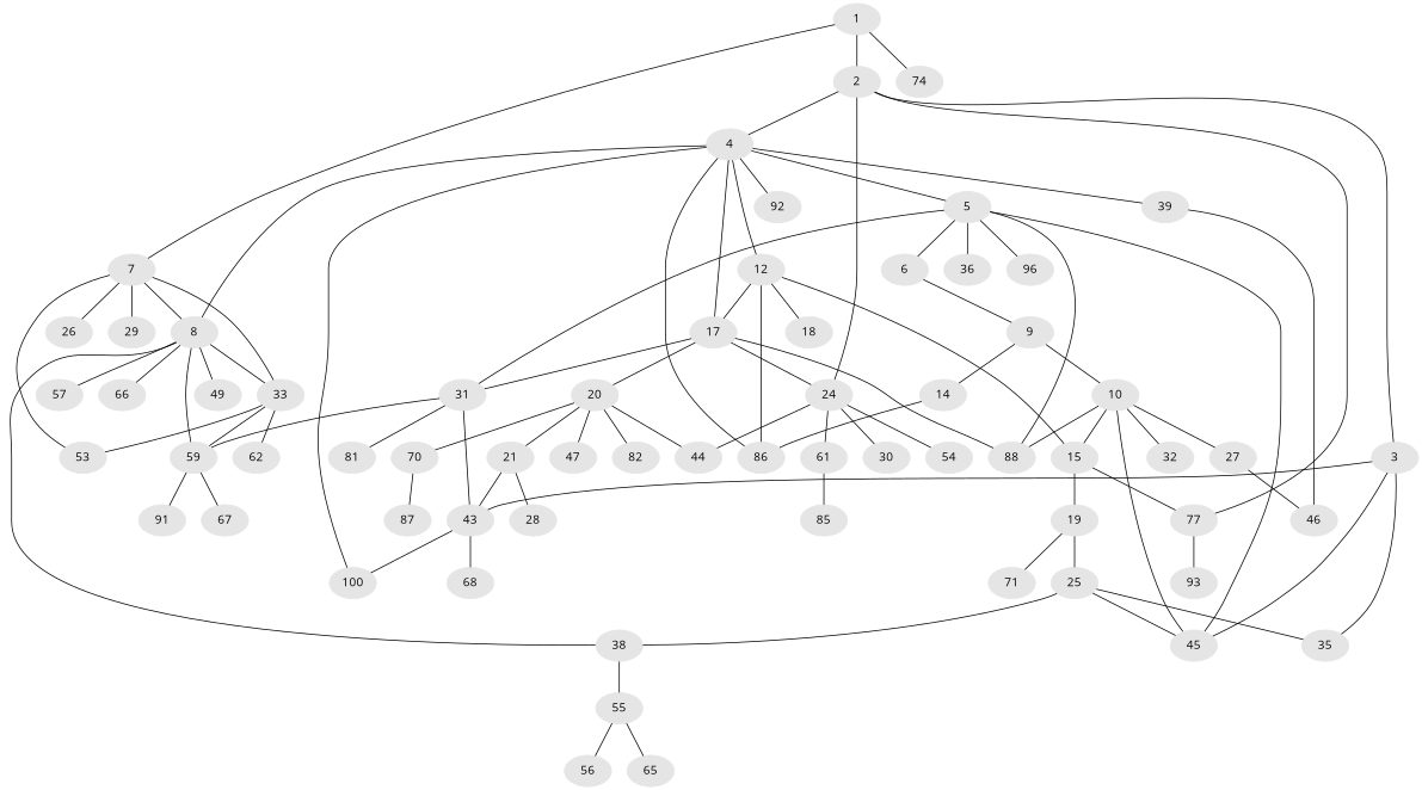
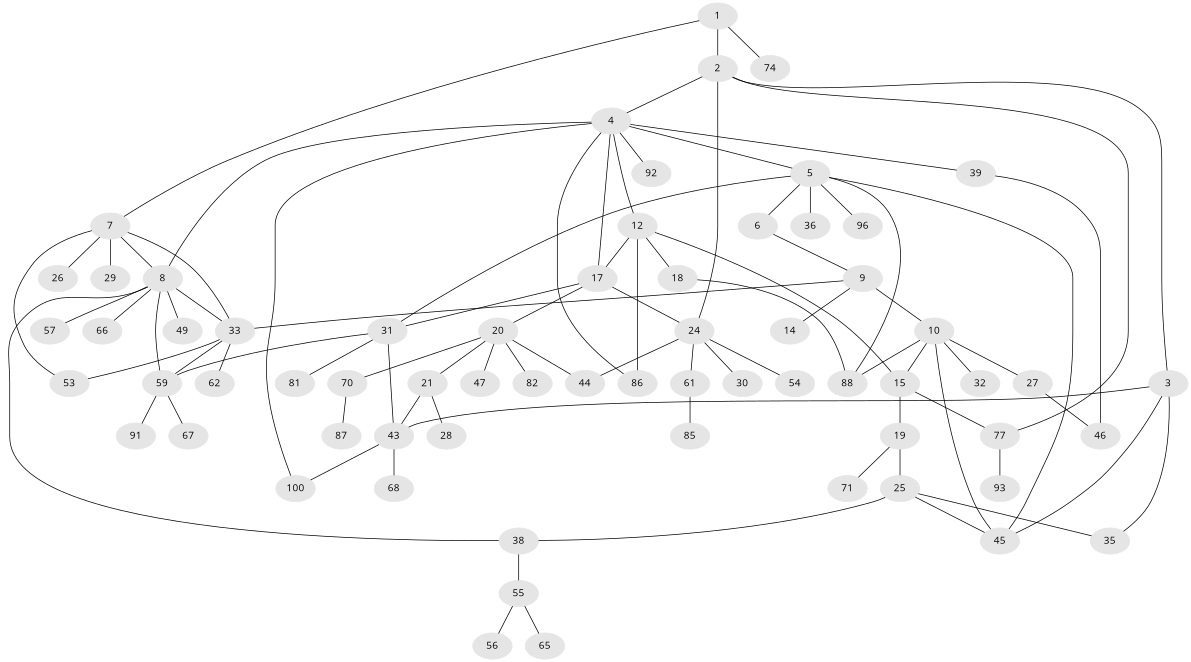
  graph {
    fontname="Open Sans"
    node [color=gray90 fontname="Open Sans" style=filled]
    edge [fontname="Open Sans"]
    1 [super="+40"]
    2 [super="+60"]
    7 [super="+16"]
    74
    3 [super="+69"]
    4 [super="+11"]
    24 [super="+83"]
    77 [super="+84"]
    8 [super="+13"]
    26
    29 [super="+99"]
    33 [super="+34"]
    53
    35
    43 [super="+97"]
    45 [super="+52"]
    5 [super="+48"]
    12 [super="+22"]
    17 [super="+23"]
    39
    86 [super="+90"]
    92
    100
    44
    30 [super="+58"]
    54
    61 [super="+64"]
    93
    68 [super="+78"]
    6 [super="+37"]
    31 [super="+50"]
    36
    88
    96
    38 [super="+73"]
    49
    57
    59 [super="+75"]
    66
    15 [super="+94"]
    n41 [label=18]
    20 [super="+42"]
    46 [super="+72"]
    9 [super="+63"]
    n45 [label=81]
    10 [super="+18"]
    14
    62
    55
    67
    91 [super="+95"]
    27 [super="+76"]
    32
    19 [super="+41"]
    25 [super="+79"]
    71
    21
    47 [super="+80"]
    70 [super="+81"]
    82
    28
    87
    85
    56
    65 [super="+89"]
    1 -- 2
    1 -- 7
    1 -- 74
    2 -- 3
    2 -- 4
    2 -- 24
    2 -- 77
    7 -- 8
    7 -- 26
    7 -- 29 [weight=2]
    7 -- 33
    7 -- 53
    3 -- 35
    3 -- 43
    3 -- 45
    4 -- 8
    4 -- 5
    4 -- 12
    4 -- 17
    4 -- 39
    4 -- 86
    4 -- 92
    4 -- 100
    24 -- 44
    24 -- 30
    24 -- 54
    24 -- 61
    77 -- 93
    8 -- 33
    8 -- 38
    8 -- 49
    8 -- 57
    8 -- 59
    8 -- 66
    33 -- 53
    33 -- 59
    33 -- 62
    43 -- 100
    43 -- 68
    5 -- 45
    5 -- 6
    5 -- 31
    5 -- 36
    5 -- 88
    5 -- 96
    12 -- 17
    12 -- 86
    12 -- 15
    12 -- n41
    17 -- 24
    17 -- 31
-   17 -- 88
+   n41 -- 88
    17 -- 20
    39 -- 46
    61 -- 85
    6 -- 9
    31 -- 43
    31 -- 59
    31 -- n45
    38 -- 55
    59 -- 67
    59 -- 91
    15 -- 77
    15 -- 19
    20 -- 44
    20 -- 21
    20 -- 47
    20 -- 70
    20 -- 82
+   9 -- 33
    9 -- 10
    9 -- 14
    10 -- 45
    10 -- 88
    10 -- 15
    10 -- 27
    10 -- 32
-   14 -- 86
    55 -- 56
    55 -- 65
    27 -- 46
    19 -- 25
    19 -- 71
    25 -- 35
    25 -- 45
    25 -- 38
    21 -- 43
    21 -- 28
    70 -- 87
  }
